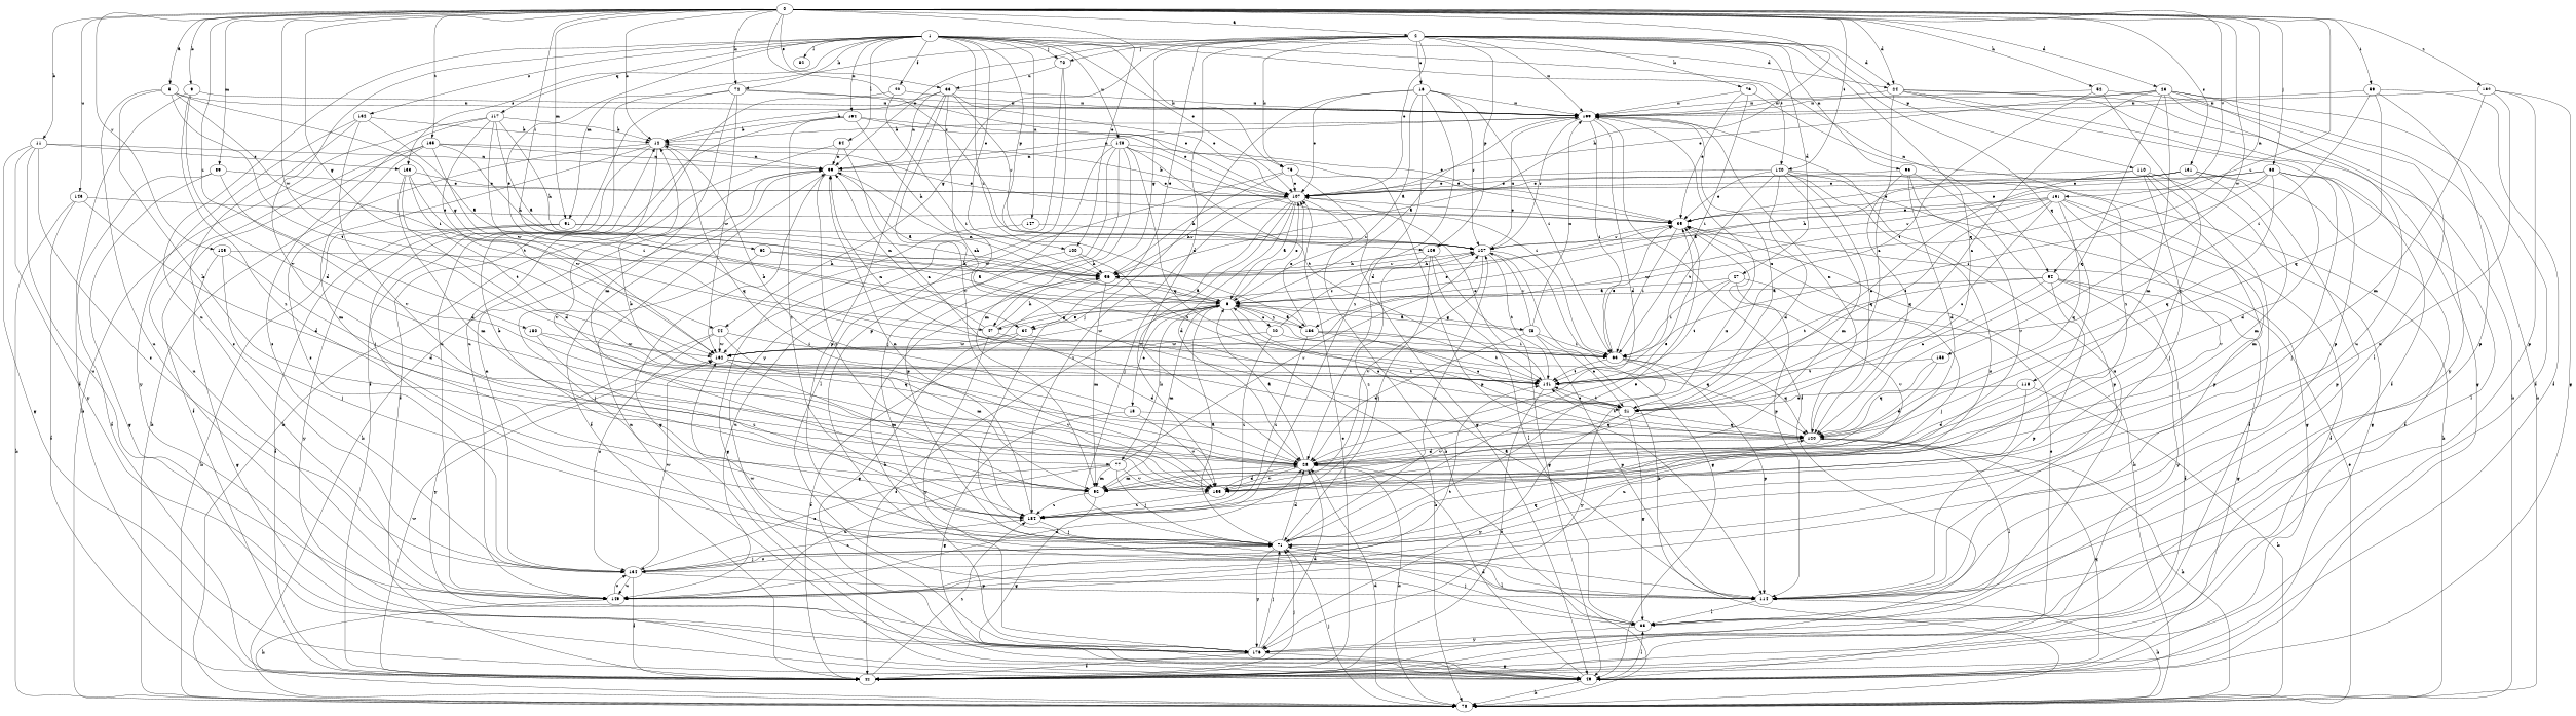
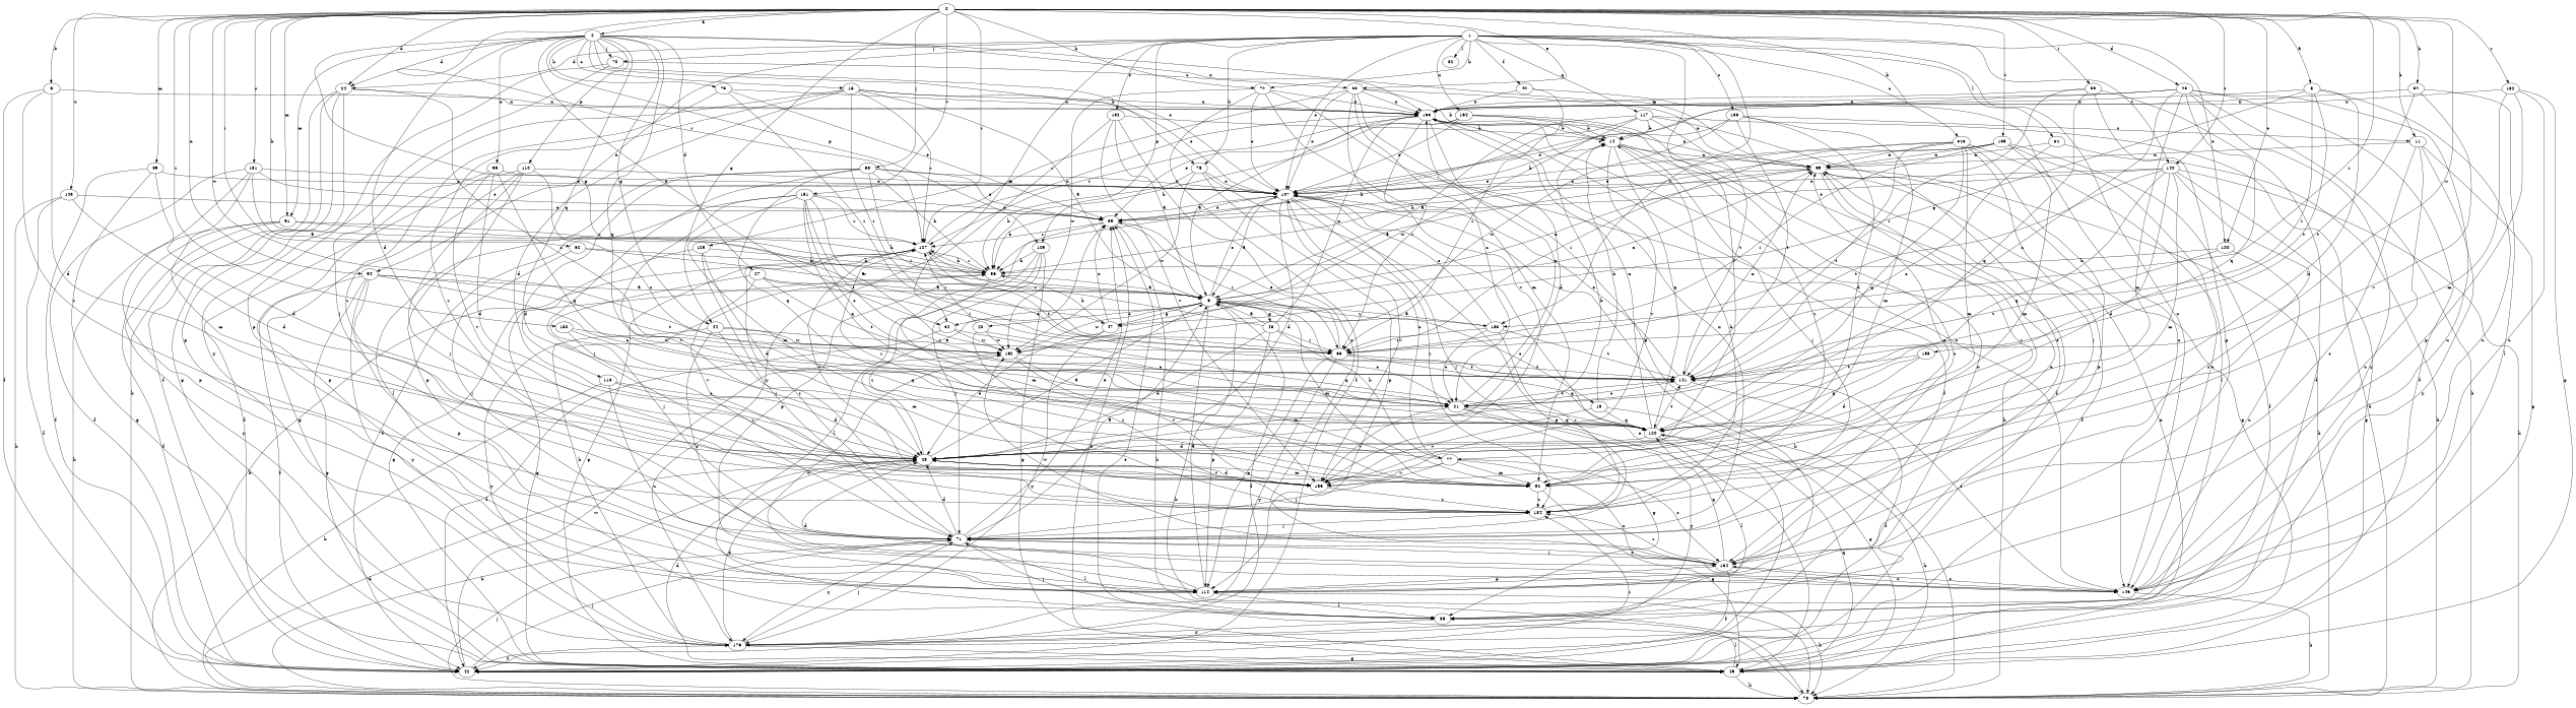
  strict digraph {
    0
    2
    5
    9
    11
-   14 [label=12]
+   14
    23
    24
    33
    44
    52
    56
    59
    62
    68
    72
    89
    91
    94
    100
    125
    127
    131
    135
    140
    143
    151
    158
    162
    180
    182
    183
    34
    70
    75
    107
    109
    16
    27
    28
    47
    76
    95
    99
    110
    118
    120
    169
    149
    63
    77
    141
    42
    184
    133
    49
    134
    176
    155
    78
    71
    92
    21
    114
    85
    6
    35
    1
    40
    82
    84
    117
    132
-   147
-   148
+   148 [label=548]
    164
    18
    20
    48
    0 -> 2 [label=a]
    0 -> 5 [label=a]
    0 -> 9 [label=b]
    0 -> 11 [label=b]
    0 -> 14 [label=b]
    0 -> 23 [label=d]
    0 -> 24 [label=d]
    0 -> 33 [label=e]
    0 -> 44 [label=g]
    0 -> 52 [label=h]
    0 -> 56 [label=h]
    0 -> 59 [label=i]
    0 -> 62 [label=i]
    0 -> 68 [label=j]
    0 -> 72 [label=k]
    0 -> 89 [label=m]
    0 -> 91 [label=m]
    0 -> 94 [label=n]
    0 -> 100 [label=o]
    0 -> 125 [label=r]
    0 -> 127 [label=r]
    0 -> 131 [label=s]
    0 -> 135 [label=t]
    0 -> 140 [label=t]
    0 -> 143 [label=u]
    0 -> 151 [label=v]
    0 -> 158 [label=w]
    0 -> 162 [label=w]
    0 -> 180 [label=z]
    0 -> 182 [label=z]
    0 -> 183 [label=z]
    2 -> 24 [label=d]
    2 -> 44 [label=g]
    2 -> 91 [label=m]
    2 -> 34 [label=e]
    2 -> 70 [label=j]
    2 -> 75 [label=k]
    2 -> 107 [label=o]
    2 -> 109 [label=p]
    2 -> 16 [label=c]
    2 -> 27 [label=d]
    2 -> 28 [label=d]
    2 -> 47 [label=g]
    2 -> 76 [label=k]
    2 -> 95 [label=n]
    2 -> 99 [label=n]
    2 -> 110 [label=p]
    2 -> 118 [label=q]
    2 -> 120 [label=q]
    2 -> 169 [label=x]
    5 -> 47 [label=g]
    5 -> 169 [label=x]
    5 -> 149 [label=u]
    5 -> 63 [label=i]
    5 -> 77 [label=k]
    5 -> 141 [label=t]
    9 -> 28 [label=d]
    9 -> 169 [label=x]
    9 -> 42 [label=f]
    9 -> 184 [label=z]
    11 -> 99 [label=n]
    11 -> 149 [label=u]
-   11 -> 133 [label=s]
+   133 -> 11 [label=s]
    11 -> 49 [label=g]
    11 -> 134 [label=s]
    11 -> 176 [label=y]
    14 -> 99 [label=n]
    14 -> 120 [label=q]
    14 -> 134 [label=s]
    14 -> 155 [label=v]
    14 -> 78 [label=k]
    14 -> 71 [label=j]
    23 -> 107 [label=o]
    23 -> 120 [label=q]
    23 -> 169 [label=x]
    23 -> 149 [label=u]
    23 -> 42 [label=f]
    23 -> 176 [label=y]
    23 -> 78 [label=k]
    23 -> 92 [label=m]
    23 -> 21 [label=c]
    24 -> 169 [label=x]
    24 -> 42 [label=f]
    24 -> 49 [label=g]
    24 -> 78 [label=k]
    24 -> 21 [label=c]
    24 -> 114 [label=p]
    33 -> 14 [label=b]
    33 -> 127 [label=r]
    33 -> 107 [label=o]
    33 -> 99 [label=n]
    33 -> 169 [label=x]
    33 -> 155 [label=v]
    33 -> 21 [label=c]
    33 -> 114 [label=p]
    44 -> 162 [label=w]
    44 -> 63 [label=i]
    44 -> 134 [label=s]
    44 -> 176 [label=y]
    44 -> 92 [label=m]
    52 -> 169 [label=x]
    52 -> 141 [label=t]
    52 -> 155 [label=v]
    52 -> 85 [label=l]
    56 -> 127 [label=r]
    56 -> 49 [label=g]
    56 -> 92 [label=m]
    56 -> 6 [label=a]
    59 -> 120 [label=q]
    59 -> 169 [label=x]
    59 -> 63 [label=i]
    59 -> 42 [label=f]
    59 -> 114 [label=p]
    62 -> 56 [label=h]
    62 -> 71 [label=j]
    62 -> 6 [label=a]
    68 -> 56 [label=h]
    68 -> 107 [label=o]
    68 -> 28 [label=d]
    68 -> 120 [label=q]
    68 -> 63 [label=i]
    68 -> 71 [label=j]
    68 -> 85 [label=l]
    68 -> 35 [label=e]
    72 -> 162 [label=w]
    72 -> 107 [label=o]
    72 -> 169 [label=x]
    72 -> 149 [label=u]
    72 -> 42 [label=f]
    72 -> 92 [label=m]
    89 -> 107 [label=o]
    89 -> 28 [label=d]
    89 -> 42 [label=f]
    89 -> 49 [label=g]
    91 -> 56 [label=h]
    91 -> 127 [label=r]
    91 -> 42 [label=f]
    91 -> 176 [label=y]
    91 -> 78 [label=k]
    94 -> 141 [label=t]
    94 -> 42 [label=f]
    94 -> 49 [label=g]
    94 -> 176 [label=y]
    94 -> 21 [label=c]
    94 -> 114 [label=p]
    94 -> 6 [label=a]
    100 -> 56 [label=h]
    100 -> 149 [label=u]
    100 -> 141 [label=t]
    125 -> 56 [label=h]
    125 -> 28 [label=d]
    125 -> 49 [label=g]
    125 -> 71 [label=j]
    127 -> 56 [label=h]
    127 -> 169 [label=x]
    127 -> 141 [label=t]
    127 -> 49 [label=g]
    127 -> 155 [label=v]
    127 -> 78 [label=k]
    131 -> 107 [label=o]
    131 -> 42 [label=f]
    131 -> 92 [label=m]
    131 -> 114 [label=p]
    131 -> 6 [label=a]
    131 -> 35 [label=e]
    135 -> 56 [label=h]
    135 -> 99 [label=n]
    135 -> 149 [label=u]
    135 -> 63 [label=i]
    135 -> 42 [label=f]
    135 -> 92 [label=m]
    135 -> 35 [label=e]
    140 -> 107 [label=o]
    140 -> 28 [label=d]
    140 -> 120 [label=q]
    140 -> 141 [label=t]
    140 -> 49 [label=g]
    140 -> 134 [label=s]
    140 -> 78 [label=k]
    140 -> 92 [label=m]
    140 -> 35 [label=e]
    143 -> 28 [label=d]
    143 -> 42 [label=f]
    143 -> 78 [label=k]
    143 -> 35 [label=e]
    151 -> 127 [label=r]
    151 -> 162 [label=w]
    151 -> 120 [label=q]
    151 -> 141 [label=t]
    151 -> 42 [label=f]
    151 -> 155 [label=v]
    151 -> 92 [label=m]
    151 -> 21 [label=c]
    151 -> 35 [label=e]
    158 -> 28 [label=d]
    158 -> 120 [label=q]
    158 -> 141 [label=t]
    162 -> 141 [label=t]
    162 -> 155 [label=v]
    162 -> 92 [label=m]
    180 -> 162 [label=w]
    180 -> 120 [label=q]
    180 -> 184 [label=z]
    182 -> 169 [label=x]
    182 -> 149 [label=u]
    182 -> 49 [label=g]
    182 -> 92 [label=m]
    182 -> 114 [label=p]
    183 -> 107 [label=o]
    183 -> 63 [label=i]
    183 -> 141 [label=t]
    183 -> 184 [label=z]
    183 -> 21 [label=c]
    183 -> 6 [label=a]
    34 -> 162 [label=w]
    34 -> 42 [label=f]
    34 -> 21 [label=c]
    70 -> 33 [label=u]
    70 -> 176 [label=y]
    70 -> 114 [label=p]
    75 -> 56 [label=h]
    75 -> 162 [label=w]
    75 -> 107 [label=o]
    75 -> 49 [label=g]
    75 -> 114 [label=p]
    107 -> 14 [label=b]
    107 -> 56 [label=h]
    107 -> 28 [label=d]
    107 -> 184 [label=z]
    107 -> 155 [label=v]
    107 -> 78 [label=k]
    107 -> 71 [label=j]
    107 -> 6 [label=a]
    107 -> 35 [label=e]
    109 -> 56 [label=h]
    109 -> 184 [label=z]
    109 -> 49 [label=g]
    109 -> 71 [label=j]
    109 -> 85 [label=l]
    16 -> 127 [label=r]
    16 -> 107 [label=o]
    16 -> 28 [label=d]
    16 -> 169 [label=x]
    16 -> 63 [label=i]
    16 -> 184 [label=z]
    16 -> 71 [label=j]
    16 -> 6 [label=a]
    27 -> 63 [label=i]
    27 -> 141 [label=t]
    27 -> 155 [label=v]
    27 -> 71 [label=j]
    27 -> 6 [label=a]
    28 -> 14 [label=b]
    28 -> 155 [label=v]
    28 -> 78 [label=k]
    28 -> 92 [label=m]
    28 -> 6 [label=a]
    28 -> 35 [label=e]
    47 -> 56 [label=h]
    47 -> 28 [label=d]
    47 -> 99 [label=n]
    47 -> 176 [label=y]
    47 -> 35 [label=e]
    76 -> 169 [label=x]
    76 -> 63 [label=i]
    76 -> 184 [label=z]
    76 -> 35 [label=e]
    95 -> 107 [label=o]
    95 -> 28 [label=d]
    95 -> 120 [label=q]
    95 -> 155 [label=v]
    95 -> 114 [label=p]
    99 -> 107 [label=o]
    99 -> 42 [label=f]
    99 -> 184 [label=z]
    99 -> 49 [label=g]
    99 -> 78 [label=k]
    99 -> 6 [label=a]
    110 -> 107 [label=o]
    110 -> 42 [label=f]
    110 -> 49 [label=g]
    110 -> 71 [label=j]
    110 -> 21 [label=c]
    110 -> 114 [label=p]
    118 -> 28 [label=d]
    118 -> 149 [label=u]
    118 -> 78 [label=k]
    118 -> 21 [label=c]
    120 -> 28 [label=d]
    120 -> 169 [label=x]
    120 -> 141 [label=t]
    120 -> 78 [label=k]
    120 -> 85 [label=l]
    169 -> 14 [label=b]
    169 -> 127 [label=r]
    169 -> 28 [label=d]
    169 -> 99 [label=n]
    169 -> 63 [label=i]
    169 -> 42 [label=f]
    169 -> 6 [label=a]
    149 -> 28 [label=d]
    149 -> 141 [label=t]
    149 -> 134 [label=s]
    149 -> 78 [label=k]
    63 -> 120 [label=q]
    63 -> 141 [label=t]
    63 -> 176 [label=y]
    63 -> 114 [label=p]
    63 -> 35 [label=e]
    77 -> 127 [label=r]
+   77 -> 107 [label=o]
    77 -> 149 [label=u]
    77 -> 134 [label=s]
    77 -> 155 [label=v]
    77 -> 71 [label=j]
    77 -> 92 [label=m]
    141 -> 107 [label=o]
    141 -> 99 [label=n]
    141 -> 42 [label=f]
    141 -> 21 [label=c]
    42 -> 162 [label=w]
    42 -> 107 [label=o]
    42 -> 184 [label=z]
    42 -> 71 [label=j]
    184 -> 14 [label=b]
    184 -> 99 [label=n]
    184 -> 71 [label=j]
    133 -> 162 [label=w]
    133 -> 107 [label=o]
    133 -> 28 [label=d]
    133 -> 141 [label=t]
    133 -> 92 [label=m]
    49 -> 28 [label=d]
    49 -> 99 [label=n]
    49 -> 120 [label=q]
    49 -> 78 [label=k]
    49 -> 85 [label=l]
    49 -> 35 [label=e]
    134 -> 162 [label=w]
    134 -> 99 [label=n]
    134 -> 120 [label=q]
    134 -> 149 [label=u]
    134 -> 42 [label=f]
    134 -> 184 [label=z]
    134 -> 71 [label=j]
    134 -> 114 [label=p]
    176 -> 56 [label=h]
    176 -> 28 [label=d]
    176 -> 42 [label=f]
    176 -> 49 [label=g]
    176 -> 71 [label=j]
    155 -> 28 [label=d]
    155 -> 184 [label=z]
    78 -> 28 [label=d]
    78 -> 71 [label=j]
    78 -> 35 [label=e]
    71 -> 127 [label=r]
    71 -> 28 [label=d]
    71 -> 169 [label=x]
    71 -> 134 [label=s]
    71 -> 176 [label=y]
    71 -> 85 [label=l]
    71 -> 6 [label=a]
    71 -> 35 [label=e]
    92 -> 184 [label=z]
    92 -> 49 [label=g]
    21 -> 120 [label=q]
    21 -> 169 [label=x]
    21 -> 141 [label=t]
    21 -> 176 [label=y]
    21 -> 155 [label=v]
    21 -> 85 [label=g]
    114 -> 162 [label=w]
    114 -> 78 [label=k]
    114 -> 85 [label=l]
    114 -> 6 [label=a]
    85 -> 169 [label=x]
    85 -> 176 [label=y]
    85 -> 71 [label=j]
    6 -> 162 [label=w]
    6 -> 183 [label=z]
    6 -> 34 [label=e]
    6 -> 107 [label=o]
    6 -> 47 [label=g]
    6 -> 99 [label=n]
    6 -> 77 [label=k]
    6 -> 42 [label=f]
    6 -> 78 [label=k]
    6 -> 92 [label=m]
    6 -> 18 [label=c]
    6 -> 20 [label=c]
    6 -> 48 [label=g]
    35 -> 127 [label=r]
    35 -> 63 [label=i]
    35 -> 78 [label=k]
    35 -> 114 [label=p]
    1 -> 24 [label=d]
    1 -> 72 [label=k]
    1 -> 94 [label=n]
    1 -> 100 [label=o]
    1 -> 140 [label=t]
    1 -> 183 [label=z]
    1 -> 34 [label=e]
    1 -> 70 [label=j]
    1 -> 75 [label=k]
    1 -> 107 [label=o]
    1 -> 109 [label=p]
    1 -> 149 [label=u]
    1 -> 133 [label=s]
    1 -> 155 [label=v]
    1 -> 40 [label=f]
    1 -> 82 [label=l]
    1 -> 84 [label=l]
    1 -> 117 [label=q]
    1 -> 132 [label=s]
-   1 -> 147 [label=u]
    1 -> 148 [label=u]
    1 -> 164 [label=x]
    40 -> 169 [label=x]
    40 -> 149 [label=u]
    40 -> 63 [label=i]
    84 -> 99 [label=n]
    84 -> 78 [label=k]
    84 -> 21 [label=c]
    117 -> 14 [label=b]
    117 -> 56 [label=h]
    117 -> 162 [label=w]
    117 -> 141 [label=t]
    117 -> 134 [label=s]
    117 -> 78 [label=k]
    117 -> 6 [label=a]
    132 -> 14 [label=b]
    132 -> 134 [label=s]
    132 -> 176 [label=y]
    132 -> 155 [label=v]
    132 -> 6 [label=a]
-   147 -> 127 [label=r]
-   147 -> 49 [label=g]
    148 -> 99 [label=n]
    148 -> 120 [label=q]
    148 -> 63 [label=i]
    148 -> 141 [label=t]
    148 -> 71 [label=j]
    148 -> 92 [label=m]
    148 -> 114 [label=p]
    148 -> 85 [label=l]
    148 -> 35 [label=e]
    164 -> 14 [label=b]
    164 -> 56 [label=h]
    164 -> 107 [label=o]
    164 -> 42 [label=f]
    164 -> 184 [label=z]
    164 -> 35 [label=e]
    18 -> 14 [label=b]
    18 -> 120 [label=q]
    18 -> 49 [label=g]
    18 -> 155 [label=v]
    20 -> 127 [label=r]
    20 -> 162 [label=w]
    20 -> 120 [label=q]
    20 -> 184 [label=z]
    48 -> 127 [label=r]
    48 -> 28 [label=d]
    48 -> 169 [label=x]
    48 -> 63 [label=i]
    48 -> 21 [label=c]
    48 -> 114 [label=p]
    48 -> 6 [label=a]
  }
